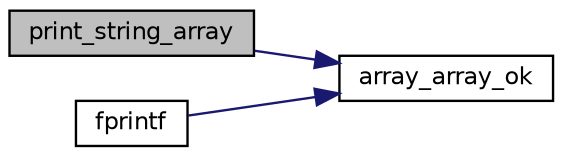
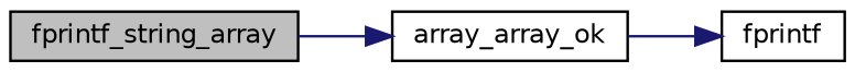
  digraph {
    rankdir=LR
    node [color=black fillcolor=white fontname=Helvetica fontsize=10 shape=record style=filled]
    edge [color=midnightblue fontname=Helvetica fontsize=10 labelfontname=Helvetica labelfontsize=10 style=solid]
-   n1 [fillcolor=grey75 fontcolor=black height=0.2 label=print_string_array width=0.4]
+   n1 [fillcolor=grey75 fontcolor=black height=0.2 label=fprintf_string_array width=0.4]
    n2 [height=0.2 label=array_array_ok width=0.4]
    n3 [height=0.2 label=fprintf width=0.4]
    n1 -> n2
-   n3 -> n2
+   n2 -> n3
  }
